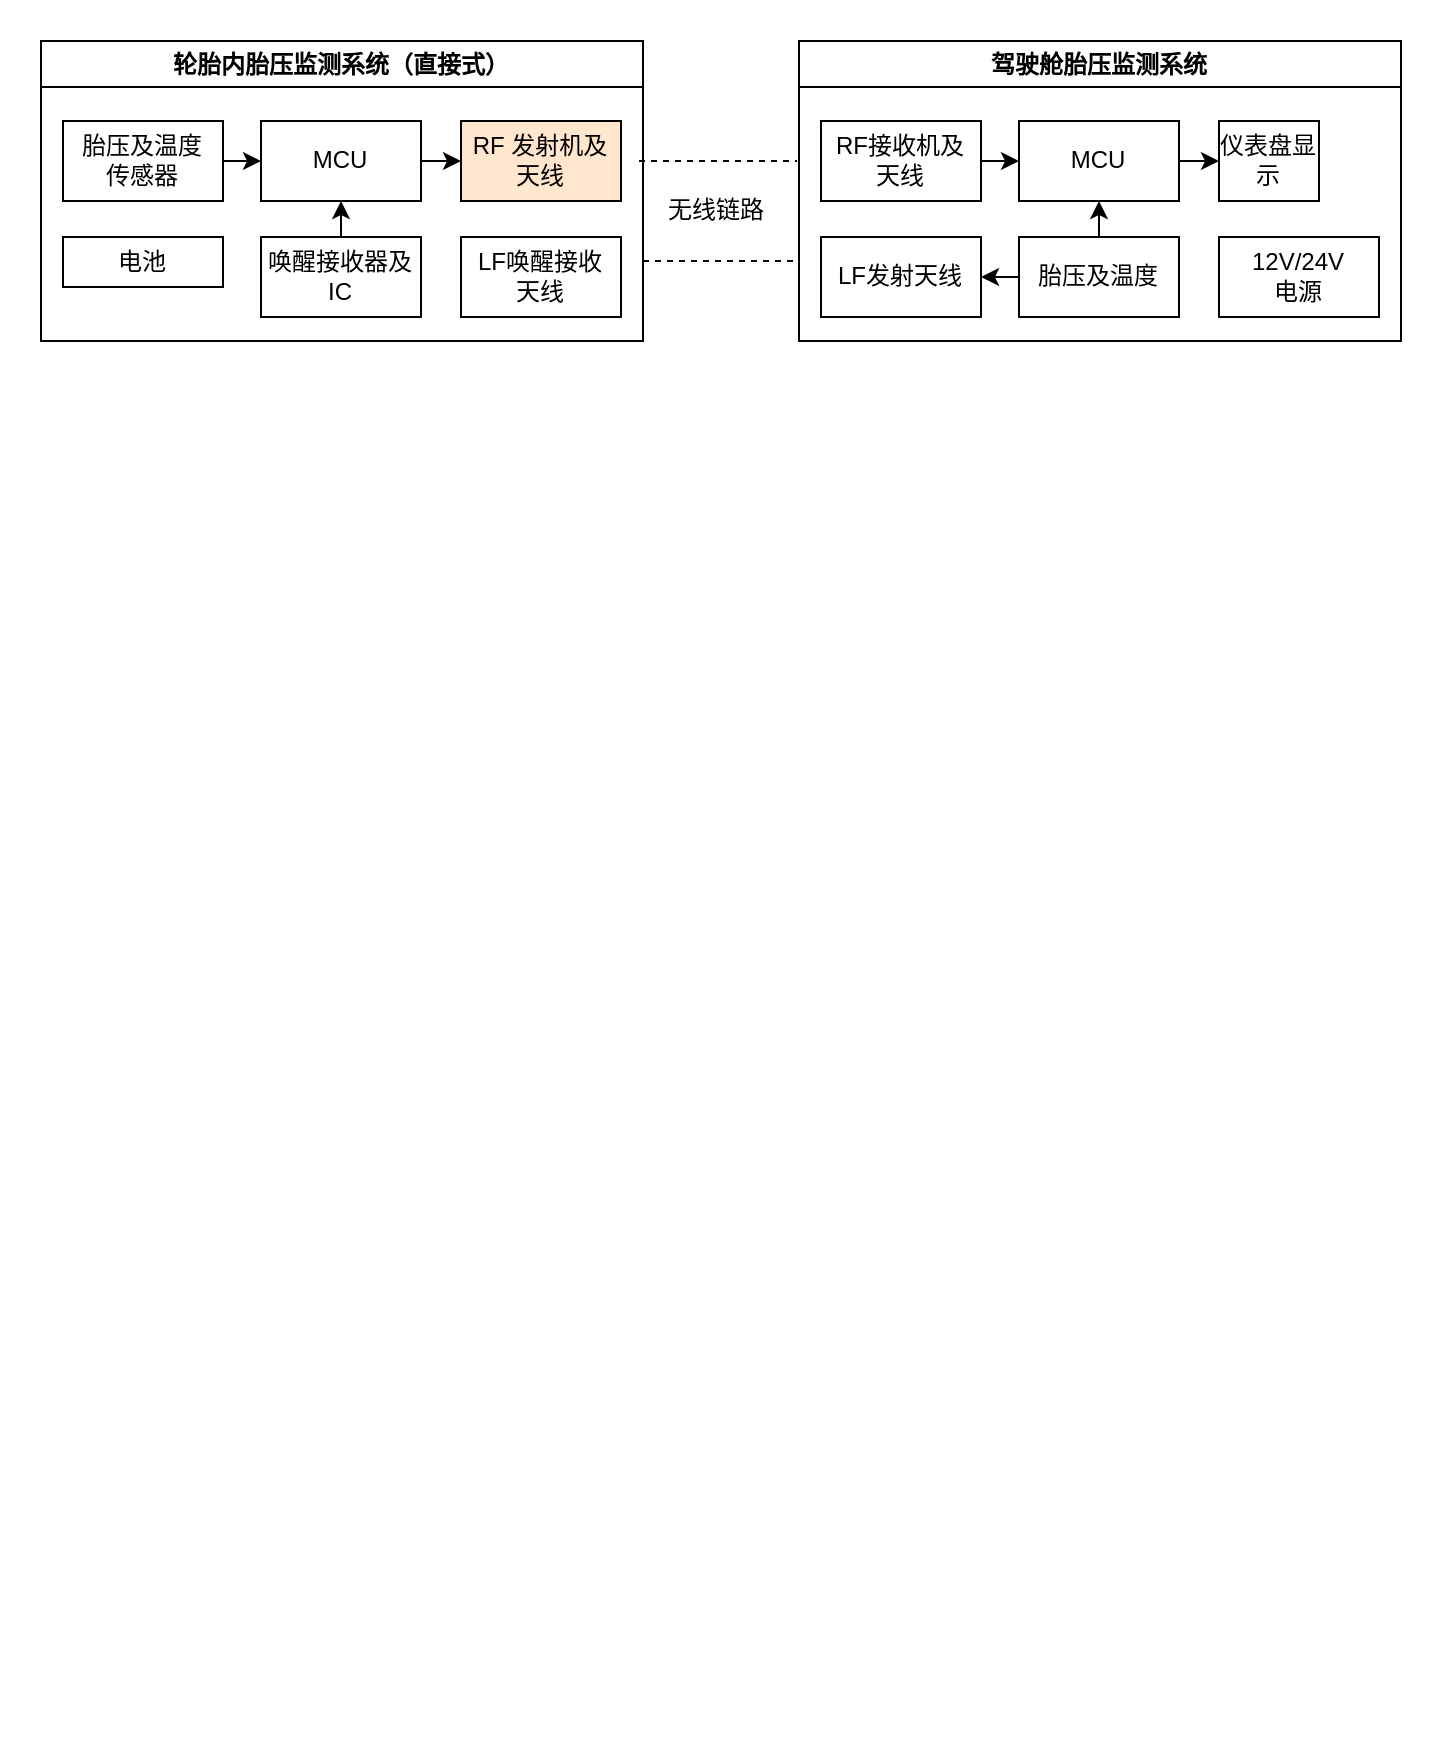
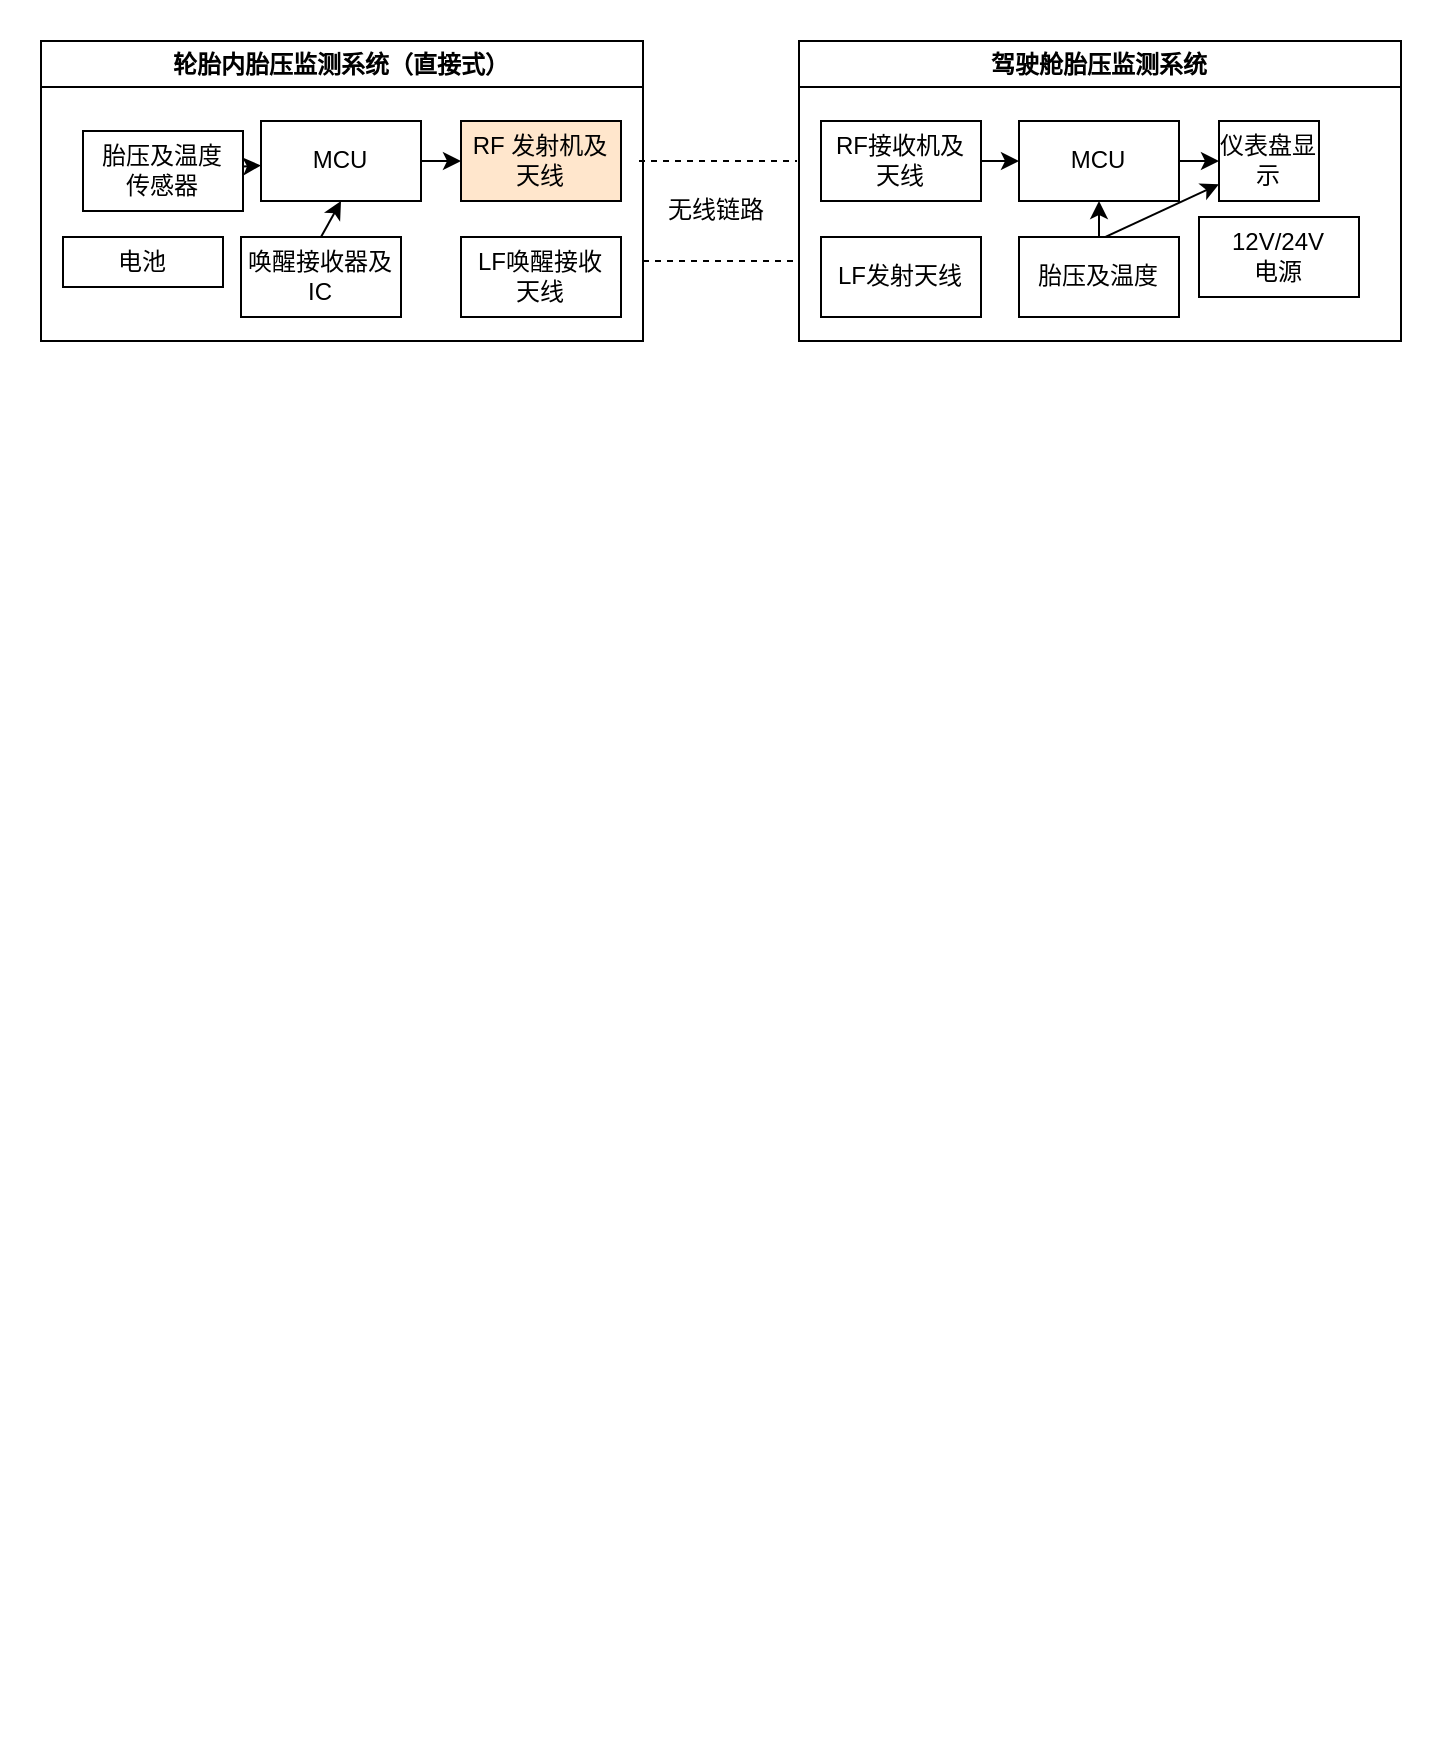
  <mxCell id="0" />
  <mxCell id="1" parent="0" />
  <mxCell id="2" value="轮胎内胎压监测系统（直接式）" style="swimlane;" vertex="1" parent="1"><mxGeometry x="20" y="20" width="301" height="150" as="geometry" /></mxCell>
- <mxCell id="3" value="胎压及温度&lt;br&gt;传感器" style="rounded=0;whiteSpace=wrap;html=1;" vertex="1" parent="2"><mxGeometry x="11" y="40" width="80" height="40" as="geometry" /></mxCell>
+ <mxCell id="3" value="胎压及温度&lt;br&gt;传感器" style="rounded=0;whiteSpace=wrap;html=1;" vertex="1" parent="2"><mxGeometry x="21" y="45" width="80" height="40" as="geometry" /></mxCell>
  <mxCell id="4" value="MCU" style="rounded=0;whiteSpace=wrap;html=1;" vertex="1" parent="2"><mxGeometry x="110" y="40" width="80" height="40" as="geometry" /></mxCell>
  <mxCell id="5" value="" style="edgeStyle=none;html=1;" edge="1" parent="2" source="3" target="4"><mxGeometry relative="1" as="geometry" /></mxCell>
  <mxCell id="6" value="RF 发射机及天线" style="rounded=0;whiteSpace=wrap;html=1;fillColor=#ffe6cc;" vertex="1" parent="2"><mxGeometry x="210" y="40" width="80" height="40" as="geometry" /></mxCell>
  <mxCell id="7" value="" style="edgeStyle=none;html=1;" edge="1" parent="2" source="4" target="6"><mxGeometry relative="1" as="geometry" /></mxCell>
  <mxCell id="8" value="LF唤醒接收&lt;br&gt;天线" style="rounded=0;whiteSpace=wrap;html=1;" vertex="1" parent="2"><mxGeometry x="210" y="98" width="80" height="40" as="geometry" /></mxCell>
  <mxCell id="9" style="edgeStyle=none;html=1;exitX=0.5;exitY=0;exitDx=0;exitDy=0;entryX=0.5;entryY=1;entryDx=0;entryDy=0;" edge="1" parent="2" source="10" target="4"><mxGeometry relative="1" as="geometry" /></mxCell>
- <mxCell id="10" value="唤醒接收器及IC" style="rounded=0;whiteSpace=wrap;html=1;" vertex="1" parent="2"><mxGeometry x="110" y="98" width="80" height="40" as="geometry" /></mxCell>
+ <mxCell id="10" value="唤醒接收器及IC" style="rounded=0;whiteSpace=wrap;html=1;" vertex="1" parent="2"><mxGeometry x="100" y="98" width="80" height="40" as="geometry" /></mxCell>
  <mxCell id="11" value="电池" style="rounded=0;whiteSpace=wrap;html=1;" vertex="1" parent="2"><mxGeometry x="11" y="98" width="80" height="25" as="geometry" /></mxCell>
  <mxCell id="12" value="驾驶舱胎压监测系统" style="swimlane;" vertex="1" parent="1"><mxGeometry x="399" y="20" width="301" height="150" as="geometry" /></mxCell>
  <mxCell id="13" value="RF接收机及&lt;br&gt;天线" style="rounded=0;whiteSpace=wrap;html=1;" vertex="1" parent="12"><mxGeometry x="11" y="40" width="80" height="40" as="geometry" /></mxCell>
  <mxCell id="14" value="MCU" style="rounded=0;whiteSpace=wrap;html=1;" vertex="1" parent="12"><mxGeometry x="110" y="40" width="80" height="40" as="geometry" /></mxCell>
  <mxCell id="15" value="" style="edgeStyle=none;html=1;" edge="1" parent="12" source="13" target="14"><mxGeometry relative="1" as="geometry" /></mxCell>
  <mxCell id="16" value="仪表盘显示" style="rounded=0;whiteSpace=wrap;html=1;" vertex="1" parent="12"><mxGeometry x="210" y="40" width="50" height="40" as="geometry" /></mxCell>
  <mxCell id="17" value="" style="edgeStyle=none;html=1;" edge="1" parent="12" source="14" target="16"><mxGeometry relative="1" as="geometry" /></mxCell>
  <mxCell id="18" value="LF发射天线" style="rounded=0;whiteSpace=wrap;html=1;" vertex="1" parent="12"><mxGeometry x="11" y="98" width="80" height="40" as="geometry" /></mxCell>
  <mxCell id="19" style="edgeStyle=none;html=1;exitX=0.5;exitY=0;exitDx=0;exitDy=0;entryX=0.5;entryY=1;entryDx=0;entryDy=0;" edge="1" parent="12" source="21" target="14"><mxGeometry relative="1" as="geometry" /></mxCell>
- <mxCell id="20" style="edgeStyle=none;html=1;exitX=0;exitY=0.5;exitDx=0;exitDy=0;entryX=1;entryY=0.5;entryDx=0;entryDy=0;" edge="1" parent="12" source="21" target="18"><mxGeometry relative="1" as="geometry" /></mxCell>
+ <mxCell id="20" style="edgeStyle=none;html=1;exitX=0;exitY=0.5;exitDx=0;exitDy=0;" edge="1" parent="12" source="21" target="16"><mxGeometry relative="1" as="geometry" /></mxCell>
  <mxCell id="21" value="胎压及温度" style="rounded=0;whiteSpace=wrap;html=1;" vertex="1" parent="12"><mxGeometry x="110" y="98" width="80" height="40" as="geometry" /></mxCell>
- <mxCell id="22" value="12V/24V&lt;br&gt;电源" style="rounded=0;whiteSpace=wrap;html=1;" vertex="1" parent="12"><mxGeometry x="210" y="98" width="80" height="40" as="geometry" /></mxCell>
+ <mxCell id="22" value="12V/24V&lt;br&gt;电源" style="rounded=0;whiteSpace=wrap;html=1;" vertex="1" parent="12"><mxGeometry x="200" y="88" width="80" height="40" as="geometry" /></mxCell>
  <mxCell id="23" value="" style="endArrow=none;dashed=1;html=1;" edge="1" parent="1"><mxGeometry width="50" height="50" relative="1" as="geometry"><mxPoint x="319" y="80" as="sourcePoint" /><mxPoint x="398" y="80" as="targetPoint" /></mxGeometry></mxCell>
  <mxCell id="24" value="" style="endArrow=none;dashed=1;html=1;" edge="1" parent="1"><mxGeometry width="50" height="50" relative="1" as="geometry"><mxPoint x="321" y="130" as="sourcePoint" /><mxPoint x="398" y="130" as="targetPoint" /></mxGeometry></mxCell>
  <mxCell id="25" value="无线链路" style="text;html=1;strokeColor=none;fillColor=none;align=center;verticalAlign=middle;whiteSpace=wrap;rounded=0;" vertex="1" parent="1"><mxGeometry x="328" y="90" width="60" height="30" as="geometry" /></mxCell>
  <mxCell id="26" value="" style="shape=image;verticalLabelPosition=bottom;labelBackgroundColor=#ffffff;verticalAlign=top;aspect=fixed;imageAspect=0;image=https://upload.semidata.info/new.eefocus.com/article/image/2019/05/31/5cf0f7be45ff1.png;" vertex="1" parent="1"><mxGeometry x="28" y="340" width="364" height="520" as="geometry" /></mxCell>
